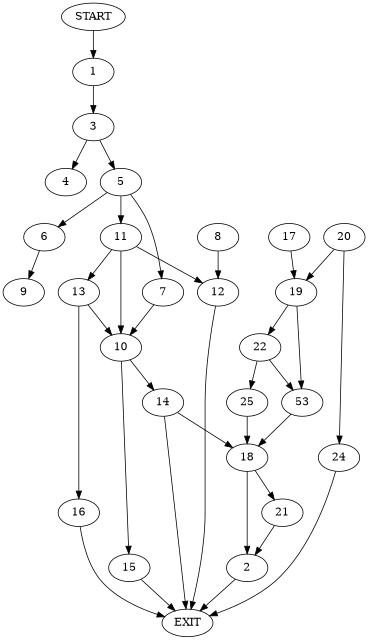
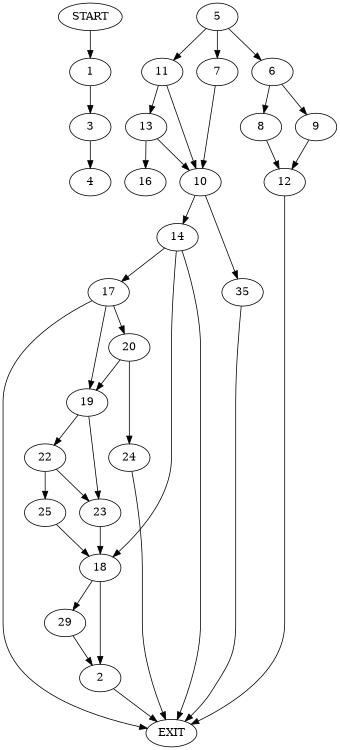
  digraph {
    n1 [label=START]
    1
    3
    n4 [label=EXIT]
    2
    4
    5
    6
    7
    11
    8
    9
    10
    12
    14
-   15
+   15 [label=35]
    13
    17
    18
    16
    19
    20
-   21
+   21 [label=29]
    22
-   23 [label=53]
+   23
    24
    25
    n1 -> 1
    1 -> 3
    3 -> 4
-   3 -> 5
    2 -> n4
    5 -> 6
    5 -> 7
    5 -> 11
+   6 -> 8
    6 -> 9
    7 -> 10
    11 -> 10
    11 -> 13
    8 -> 12
-   11 -> 12
+   9 -> 12
    10 -> 14
    10 -> 15
    12 -> n4
    14 -> n4
+   14 -> 17
    14 -> 18
    15 -> n4
    13 -> 10
    13 -> 16
    17 -> 19
+   17 -> 20
    18 -> 2
    18 -> 21
-   16 -> n4
+   17 -> n4
    19 -> 22
    19 -> 23
    20 -> 19
    20 -> 24
    21 -> 2
    22 -> 23
    22 -> 25
    23 -> 18
    24 -> n4
    25 -> 18
  }
